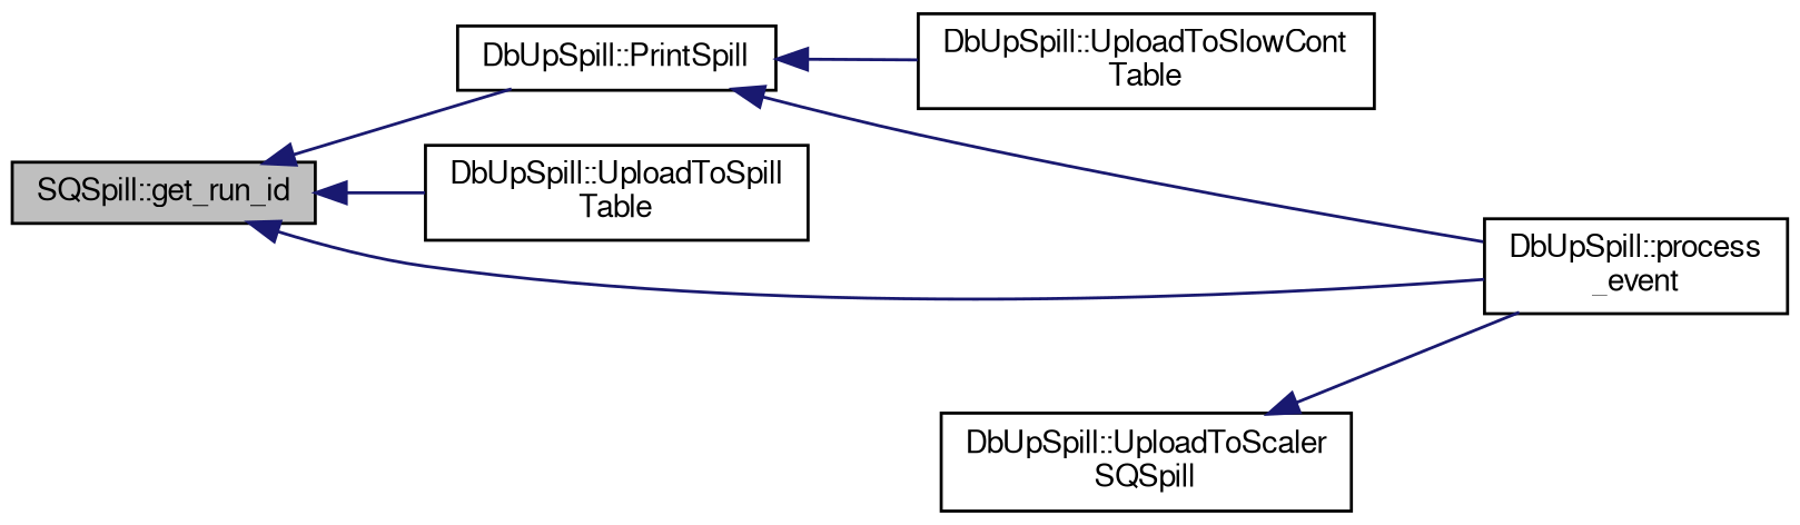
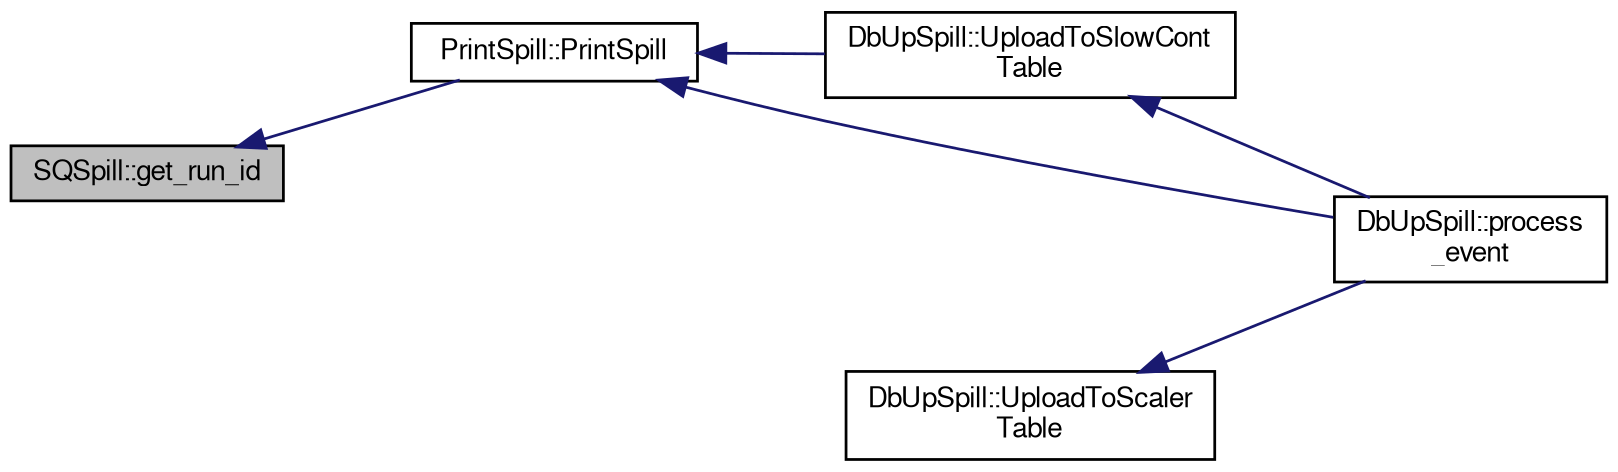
  digraph {
    rankdir=LR
    node [color=black fontname=FreeSans fontsize=10 shape=record]
    edge [color=midnightblue dir=back fontname=FreeSans fontsize=10 labelfontname=FreeSans labelfontsize=10 style=solid]
    n1 [fillcolor=grey75 fontcolor=black height=0.2 label="SQSpill::get_run_id" style=filled width=0.4]
-   n2 [height=0.2 label="DbUpSpill::PrintSpill" width=0.4]
-   n3 [height=0.2 label="DbUpSpill::UploadToSpill\lTable" width=0.4]
+   n2 [height=0.2 label="PrintSpill::PrintSpill" width=0.4]
    n4 [height=0.2 label="DbUpSpill::UploadToSlowCont\lTable" width=0.4]
    n5 [height=0.2 label="DbUpSpill::process\l_event" width=0.4]
-   n6 [height=0.2 label="DbUpSpill::UploadToScaler\lSQSpill" width=0.4]
+   n6 [height=0.2 label="DbUpSpill::UploadToScaler\lTable" width=0.4]
    n1 -> n2
-   n1 -> n3
    n2 -> n4
    n2 -> n5
-   n1 -> n5
+   n4 -> n5
    n6 -> n5
  }
